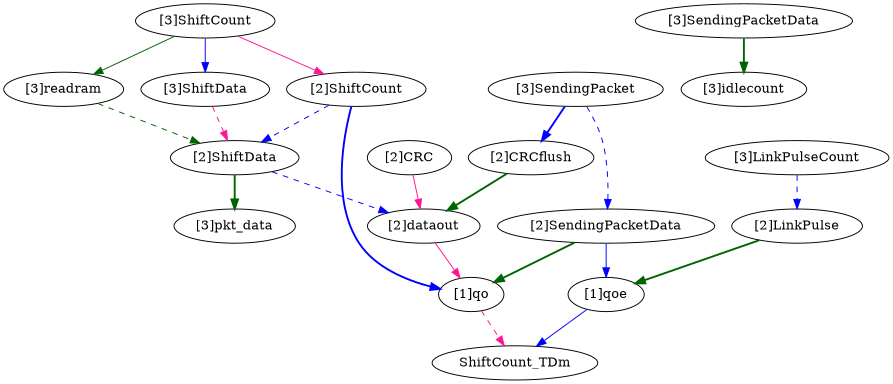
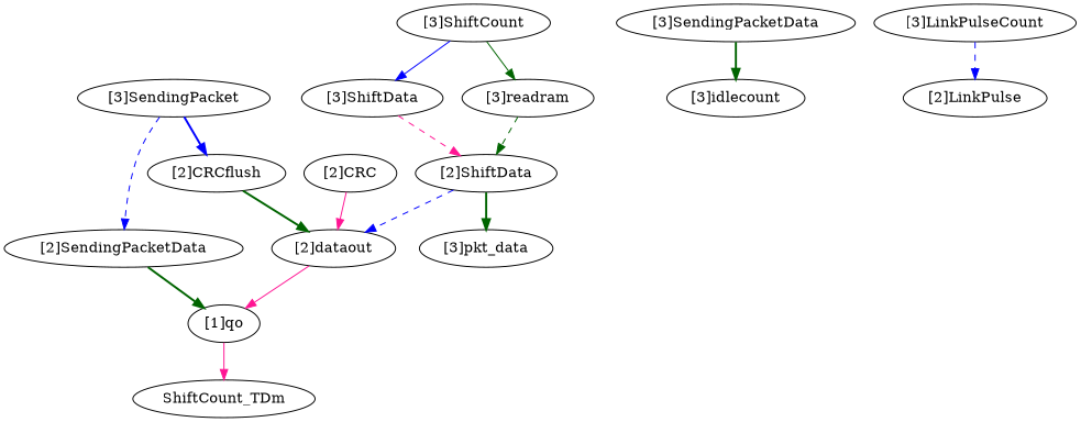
  strict digraph {
    node [complexity=11 importance=0.288885108079 rank=0.0262622825527]
    edge [color=blue style=bold]
    "[3]pkt_data" [complexity=15 importance=0.387386094865 rank=0.0258257396577]
    "[2]ShiftData" [importance=0.353614428685 rank=0.0321467662441]
    "[2]dataout" [complexity=7 importance=0.255113441899 rank=0.0364447774141]
    "[1]qo" [complexity=3 importance=0.162944671929 rank=0.0543148906429]
    "[3]ShiftData" [complexity=15 importance=0.452115415471 rank=0.0301410276981]
    n6 [complexity=0 importance=0.0741177651755 label=ShiftCount_TDm rank=0.0]
    "[3]SendingPacket" [complexity=9 importance=0.234709470274 rank=0.0260788300304]
    "[2]SendingPacketData" [complexity=7 importance=0.200937804094 rank=0.0287054005848]
    "[2]CRCflush"
-   "[2]ShiftCount" [complexity=12 importance=0.395829031172 rank=0.0329857525977]
-   "[1]qoe" [complexity=3 importance=0.146674285018 rank=0.0488914283392]
    "[3]idlecount" [complexity=10 importance=0.488063928259 rank=0.0488063928259]
    "[3]ShiftCount" [complexity=16 importance=0.494330017958 rank=0.0308956261224]
    "[3]readram" [complexity=15 importance=0.391607565188 rank=0.0261071710125]
    "[3]LinkPulseCount" [complexity=9 importance=0.243767951593 rank=0.0270853279548]
    "[2]LinkPulse" [complexity=7 importance=0.193110385313 rank=0.0275871979019]
    "[3]SendingPacketData" [importance=1.01412098868 rank=0.0921928171529]
    "[2]CRC"
    "[2]ShiftData" -> "[3]pkt_data" [color=darkgreen]
    "[2]ShiftData" -> "[2]dataout" [style=dashed]
    "[2]dataout" -> "[1]qo" [color=deeppink style=solid]
-   "[1]qo" -> n6 [color=deeppink style=dashed]
+   "[1]qo" -> n6 [color=deeppink style=solid]
    "[3]ShiftData" -> "[2]ShiftData" [color=deeppink style=dashed]
    "[3]SendingPacket" -> "[2]SendingPacketData" [style=dashed]
    "[3]SendingPacket" -> "[2]CRCflush"
    "[2]SendingPacketData" -> "[1]qo" [color=darkgreen]
-   "[2]SendingPacketData" -> "[1]qoe" [style=solid]
    "[2]CRCflush" -> "[2]dataout" [color=darkgreen]
-   "[2]ShiftCount" -> "[2]ShiftData" [style=dashed]
-   "[2]ShiftCount" -> "[1]qo"
-   "[1]qoe" -> n6 [style=solid]
    "[3]ShiftCount" -> "[3]ShiftData" [style=solid]
-   "[3]ShiftCount" -> "[2]ShiftCount" [color=deeppink style=solid]
    "[3]ShiftCount" -> "[3]readram" [color=darkgreen style=solid]
    "[3]readram" -> "[2]ShiftData" [color=darkgreen style=dashed]
    "[3]LinkPulseCount" -> "[2]LinkPulse" [style=dashed]
-   "[2]LinkPulse" -> "[1]qoe" [color=darkgreen]
    "[3]SendingPacketData" -> "[3]idlecount" [color=darkgreen]
    "[2]CRC" -> "[2]dataout" [color=deeppink style=solid]
  }
